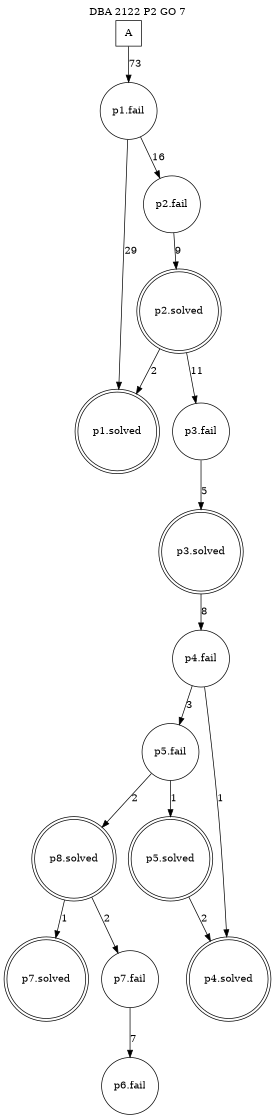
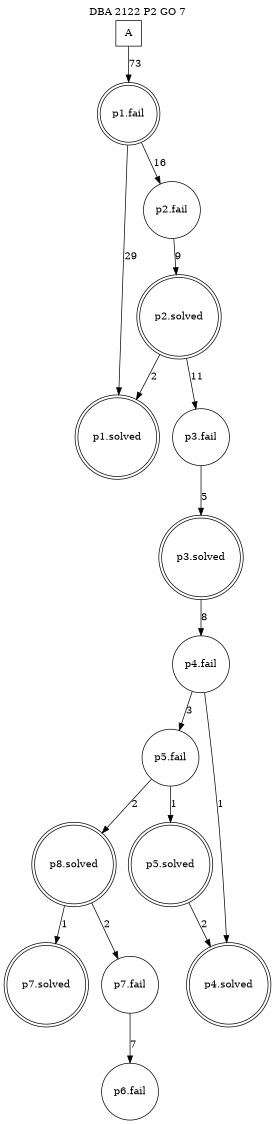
  digraph {
    label=" DBA 2122 P2 GO 7 "
    labelloc=tl
    rankdir=TB
    node [shape=circle]
    n1 [label=A shape=square]
-   n2 [label="p1.fail"]
+   n2 [label="p1.fail" shape=doublecircle]
    n3 [label="p1.solved" shape=doublecircle]
    n4 [label="p2.fail"]
    n5 [label="p2.solved" shape=doublecircle]
    n6 [label="p3.fail"]
    n7 [label="p3.solved" shape=doublecircle]
    n8 [label="p4.fail"]
    n9 [label="p5.fail"]
    n10 [label="p4.solved" shape=doublecircle]
    n11 [label="p5.solved" shape=doublecircle]
    n12 [label="p8.solved" shape=doublecircle]
    n13 [label="p7.fail"]
    n14 [label="p7.solved" shape=doublecircle]
    n15 [label="p6.fail"]
    n1 -> n2 [label=73]
    n2 -> n3 [label=29]
    n2 -> n4 [label=16]
    n4 -> n5 [label=9]
    n5 -> n3 [label=2]
    n5 -> n6 [label=11]
    n6 -> n7 [label=5]
    n7 -> n8 [label=8]
    n8 -> n9 [label=3]
    n8 -> n10 [label=1]
    n9 -> n11 [label=1]
    n9 -> n12 [label=2]
    n11 -> n10 [label=2]
    n12 -> n13 [label=2]
    n12 -> n14 [label=1]
    n13 -> n15 [label=7]
  }
